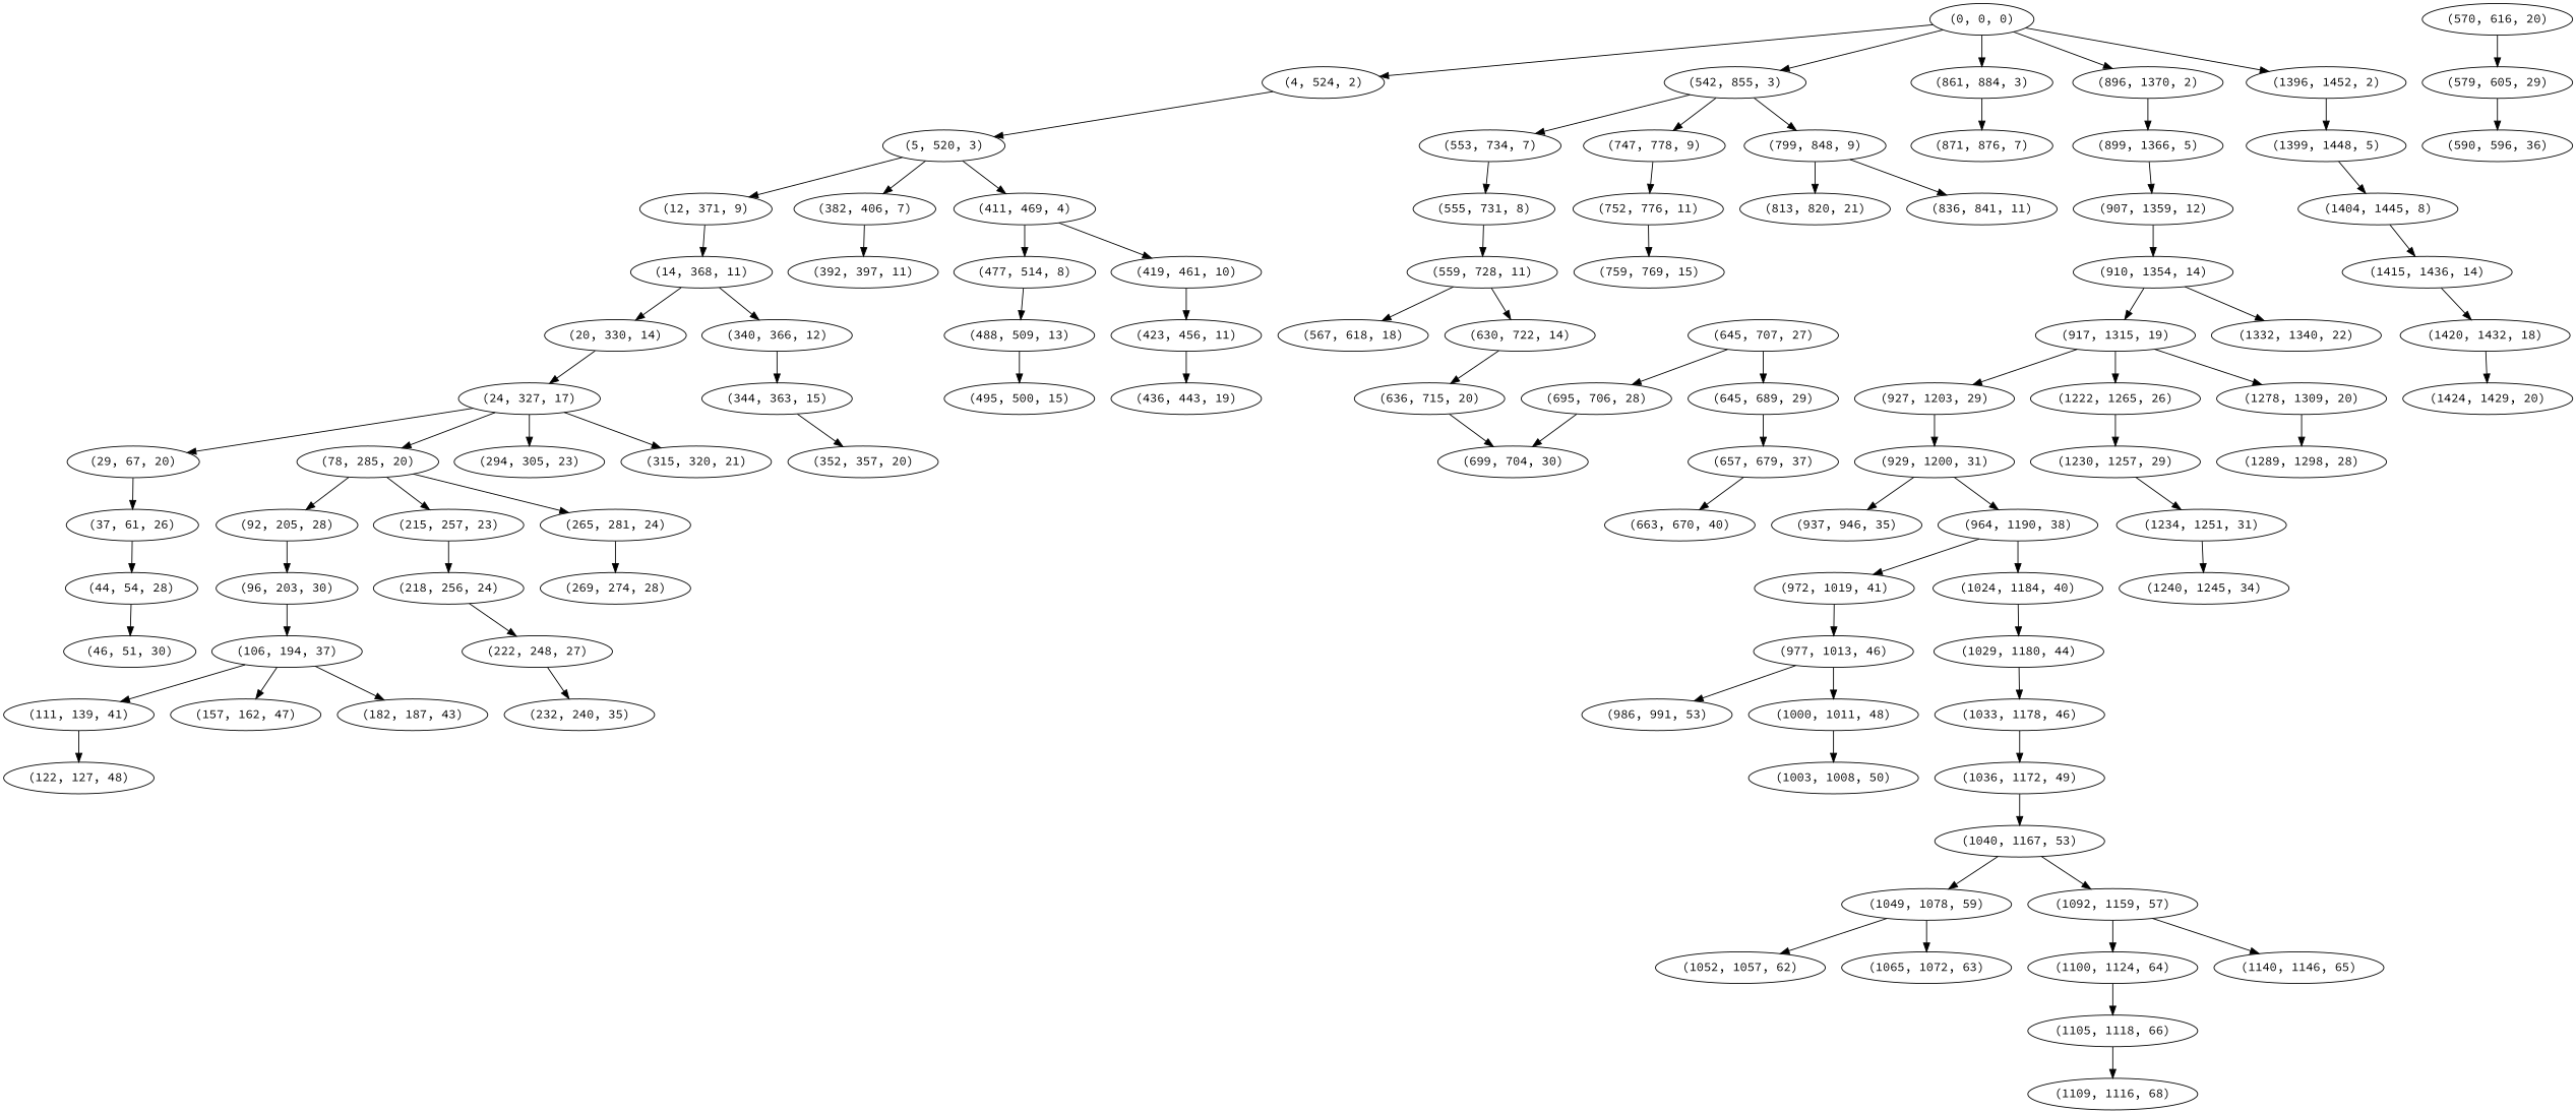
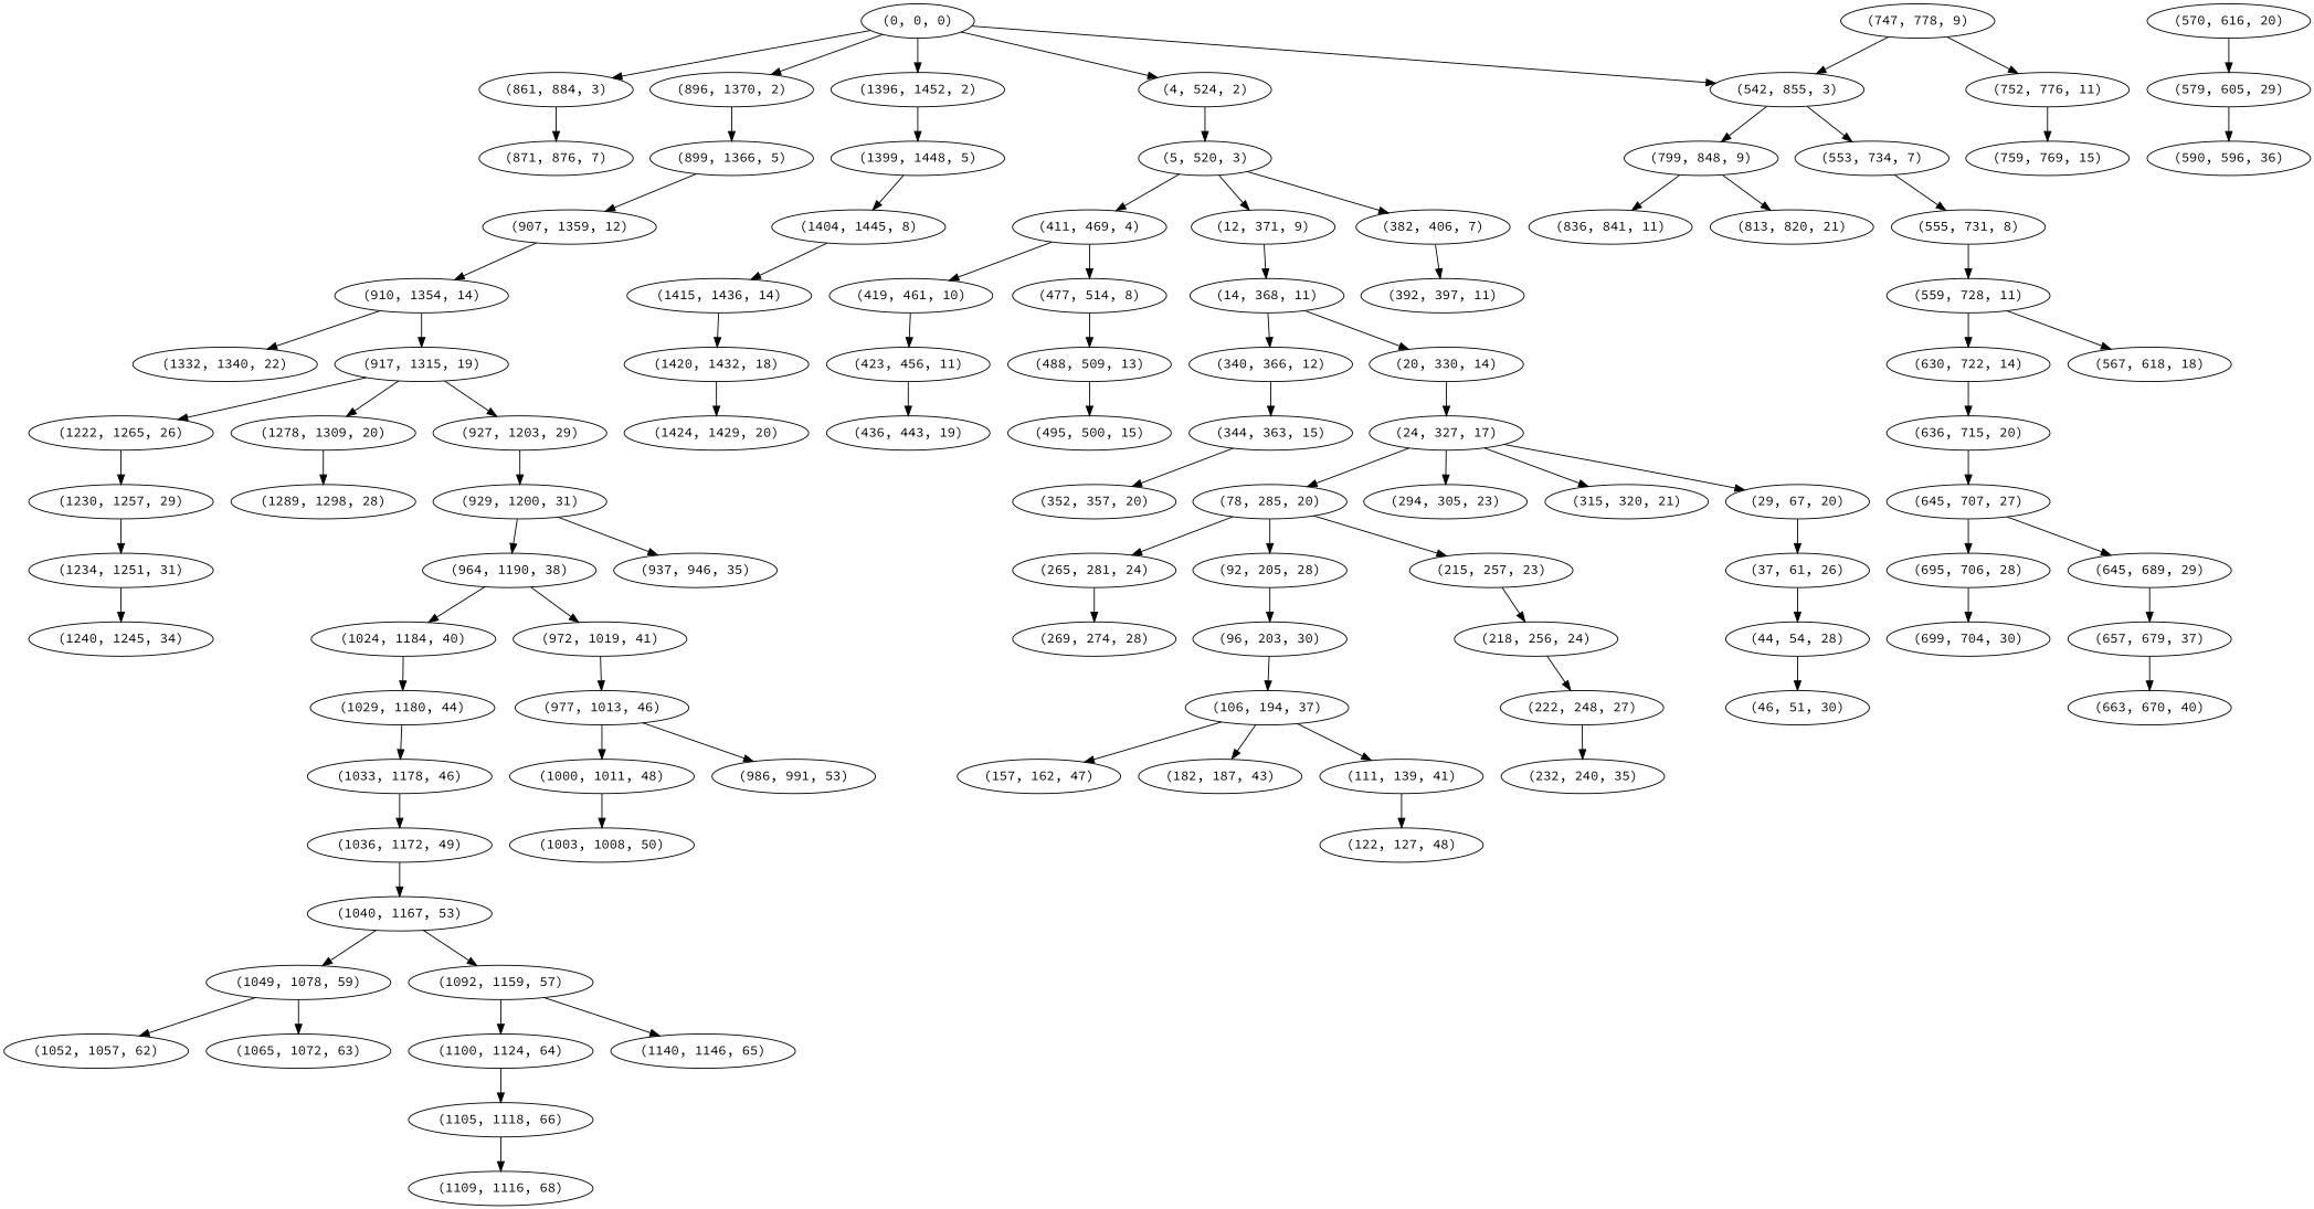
  digraph {
    fontname="Source Code Pro"
    node [fontname="Source Code Pro"]
    edge [fontname="Source Code Pro"]
    "(0, 0, 0)"
    "(4, 524, 2)"
    "(542, 855, 3)"
    "(861, 884, 3)"
    "(896, 1370, 2)"
    "(1396, 1452, 2)"
    "(5, 520, 3)"
    "(553, 734, 7)"
    "(747, 778, 9)"
    "(799, 848, 9)"
    "(871, 876, 7)"
    "(899, 1366, 5)"
    "(1399, 1448, 5)"
    "(12, 371, 9)"
    "(382, 406, 7)"
    "(411, 469, 4)"
    "(14, 368, 11)"
    "(392, 397, 11)"
    "(477, 514, 8)"
    "(419, 461, 10)"
    "(488, 509, 13)"
    "(20, 330, 14)"
    "(340, 366, 12)"
    "(24, 327, 17)"
    "(344, 363, 15)"
    "(29, 67, 20)"
    "(78, 285, 20)"
    "(294, 305, 23)"
    "(315, 320, 21)"
    "(37, 61, 26)"
    "(92, 205, 28)"
    "(215, 257, 23)"
    "(265, 281, 24)"
    "(44, 54, 28)"
    "(46, 51, 30)"
    "(96, 203, 30)"
    "(218, 256, 24)"
    "(269, 274, 28)"
    "(106, 194, 37)"
    "(111, 139, 41)"
    "(157, 162, 47)"
    "(182, 187, 43)"
    "(122, 127, 48)"
    "(222, 248, 27)"
    "(232, 240, 35)"
    "(352, 357, 20)"
    "(423, 456, 11)"
    "(436, 443, 19)"
    "(495, 500, 15)"
    "(555, 731, 8)"
    "(752, 776, 11)"
    "(813, 820, 21)"
    "(836, 841, 11)"
    "(559, 728, 11)"
    "(567, 618, 18)"
    "(630, 722, 14)"
    "(636, 715, 20)"
    "(570, 616, 20)"
    "(579, 605, 29)"
    "(590, 596, 36)"
    "(645, 707, 27)"
    n62 [label="(645, 689, 29)"]
    "(695, 706, 28)"
    "(657, 679, 37)"
    "(699, 704, 30)"
    "(663, 670, 40)"
    "(759, 769, 15)"
    "(907, 1359, 12)"
    "(910, 1354, 14)"
    "(917, 1315, 19)"
    "(1332, 1340, 22)"
    "(927, 1203, 29)"
    "(1222, 1265, 26)"
    "(1278, 1309, 20)"
    "(929, 1200, 31)"
    "(1230, 1257, 29)"
    "(1289, 1298, 28)"
    "(937, 946, 35)"
    "(964, 1190, 38)"
    "(972, 1019, 41)"
    "(1024, 1184, 40)"
    "(977, 1013, 46)"
    "(1029, 1180, 44)"
    "(986, 991, 53)"
    "(1000, 1011, 48)"
    "(1003, 1008, 50)"
    "(1033, 1178, 46)"
    "(1036, 1172, 49)"
    "(1040, 1167, 53)"
    "(1049, 1078, 59)"
    "(1092, 1159, 57)"
    "(1052, 1057, 62)"
    "(1065, 1072, 63)"
    "(1100, 1124, 64)"
    "(1140, 1146, 65)"
    "(1105, 1118, 66)"
    "(1109, 1116, 68)"
    "(1234, 1251, 31)"
    "(1240, 1245, 34)"
    "(1404, 1445, 8)"
    "(1415, 1436, 14)"
    "(1420, 1432, 18)"
    "(1424, 1429, 20)"
    "(0, 0, 0)" -> "(4, 524, 2)"
    "(0, 0, 0)" -> "(542, 855, 3)"
    "(0, 0, 0)" -> "(861, 884, 3)"
    "(0, 0, 0)" -> "(896, 1370, 2)"
    "(0, 0, 0)" -> "(1396, 1452, 2)"
    "(4, 524, 2)" -> "(5, 520, 3)"
    "(542, 855, 3)" -> "(553, 734, 7)"
-   "(542, 855, 3)" -> "(747, 778, 9)"
+   "(747, 778, 9)" -> "(542, 855, 3)"
    "(542, 855, 3)" -> "(799, 848, 9)"
    "(861, 884, 3)" -> "(871, 876, 7)"
    "(896, 1370, 2)" -> "(899, 1366, 5)"
    "(1396, 1452, 2)" -> "(1399, 1448, 5)"
    "(5, 520, 3)" -> "(12, 371, 9)"
    "(5, 520, 3)" -> "(382, 406, 7)"
    "(5, 520, 3)" -> "(411, 469, 4)"
    "(553, 734, 7)" -> "(555, 731, 8)"
    "(747, 778, 9)" -> "(752, 776, 11)"
    "(799, 848, 9)" -> "(813, 820, 21)"
    "(799, 848, 9)" -> "(836, 841, 11)"
    "(899, 1366, 5)" -> "(907, 1359, 12)"
    "(1399, 1448, 5)" -> "(1404, 1445, 8)"
    "(12, 371, 9)" -> "(14, 368, 11)"
    "(382, 406, 7)" -> "(392, 397, 11)"
    "(411, 469, 4)" -> "(477, 514, 8)"
    "(411, 469, 4)" -> "(419, 461, 10)"
    "(14, 368, 11)" -> "(20, 330, 14)"
    "(14, 368, 11)" -> "(340, 366, 12)"
    "(477, 514, 8)" -> "(488, 509, 13)"
    "(419, 461, 10)" -> "(423, 456, 11)"
    "(488, 509, 13)" -> "(495, 500, 15)"
    "(20, 330, 14)" -> "(24, 327, 17)"
    "(340, 366, 12)" -> "(344, 363, 15)"
    "(24, 327, 17)" -> "(29, 67, 20)"
    "(24, 327, 17)" -> "(78, 285, 20)"
    "(24, 327, 17)" -> "(294, 305, 23)"
    "(24, 327, 17)" -> "(315, 320, 21)"
    "(344, 363, 15)" -> "(352, 357, 20)"
    "(29, 67, 20)" -> "(37, 61, 26)"
    "(78, 285, 20)" -> "(92, 205, 28)"
    "(78, 285, 20)" -> "(215, 257, 23)"
    "(78, 285, 20)" -> "(265, 281, 24)"
    "(37, 61, 26)" -> "(44, 54, 28)"
    "(92, 205, 28)" -> "(96, 203, 30)"
    "(215, 257, 23)" -> "(218, 256, 24)"
    "(265, 281, 24)" -> "(269, 274, 28)"
    "(44, 54, 28)" -> "(46, 51, 30)"
    "(96, 203, 30)" -> "(106, 194, 37)"
    "(218, 256, 24)" -> "(222, 248, 27)"
    "(106, 194, 37)" -> "(111, 139, 41)"
    "(106, 194, 37)" -> "(157, 162, 47)"
    "(106, 194, 37)" -> "(182, 187, 43)"
    "(111, 139, 41)" -> "(122, 127, 48)"
    "(222, 248, 27)" -> "(232, 240, 35)"
    "(423, 456, 11)" -> "(436, 443, 19)"
    "(555, 731, 8)" -> "(559, 728, 11)"
    "(752, 776, 11)" -> "(759, 769, 15)"
    "(559, 728, 11)" -> "(567, 618, 18)"
    "(559, 728, 11)" -> "(630, 722, 14)"
    "(630, 722, 14)" -> "(636, 715, 20)"
-   "(636, 715, 20)" -> "(699, 704, 30)"
+   "(636, 715, 20)" -> "(645, 707, 27)"
    "(570, 616, 20)" -> "(579, 605, 29)"
    "(579, 605, 29)" -> "(590, 596, 36)"
    "(645, 707, 27)" -> n62
    "(645, 707, 27)" -> "(695, 706, 28)"
    n62 -> "(657, 679, 37)"
    "(695, 706, 28)" -> "(699, 704, 30)"
    "(657, 679, 37)" -> "(663, 670, 40)"
    "(907, 1359, 12)" -> "(910, 1354, 14)"
    "(910, 1354, 14)" -> "(917, 1315, 19)"
    "(910, 1354, 14)" -> "(1332, 1340, 22)"
    "(917, 1315, 19)" -> "(927, 1203, 29)"
    "(917, 1315, 19)" -> "(1222, 1265, 26)"
    "(917, 1315, 19)" -> "(1278, 1309, 20)"
    "(927, 1203, 29)" -> "(929, 1200, 31)"
    "(1222, 1265, 26)" -> "(1230, 1257, 29)"
    "(1278, 1309, 20)" -> "(1289, 1298, 28)"
    "(929, 1200, 31)" -> "(937, 946, 35)"
    "(929, 1200, 31)" -> "(964, 1190, 38)"
    "(1230, 1257, 29)" -> "(1234, 1251, 31)"
    "(964, 1190, 38)" -> "(972, 1019, 41)"
    "(964, 1190, 38)" -> "(1024, 1184, 40)"
    "(972, 1019, 41)" -> "(977, 1013, 46)"
    "(1024, 1184, 40)" -> "(1029, 1180, 44)"
    "(977, 1013, 46)" -> "(986, 991, 53)"
    "(977, 1013, 46)" -> "(1000, 1011, 48)"
    "(1029, 1180, 44)" -> "(1033, 1178, 46)"
    "(1000, 1011, 48)" -> "(1003, 1008, 50)"
    "(1033, 1178, 46)" -> "(1036, 1172, 49)"
    "(1036, 1172, 49)" -> "(1040, 1167, 53)"
    "(1040, 1167, 53)" -> "(1049, 1078, 59)"
    "(1040, 1167, 53)" -> "(1092, 1159, 57)"
    "(1049, 1078, 59)" -> "(1052, 1057, 62)"
    "(1049, 1078, 59)" -> "(1065, 1072, 63)"
    "(1092, 1159, 57)" -> "(1100, 1124, 64)"
    "(1092, 1159, 57)" -> "(1140, 1146, 65)"
    "(1100, 1124, 64)" -> "(1105, 1118, 66)"
    "(1105, 1118, 66)" -> "(1109, 1116, 68)"
    "(1234, 1251, 31)" -> "(1240, 1245, 34)"
    "(1404, 1445, 8)" -> "(1415, 1436, 14)"
    "(1415, 1436, 14)" -> "(1420, 1432, 18)"
    "(1420, 1432, 18)" -> "(1424, 1429, 20)"
  }
